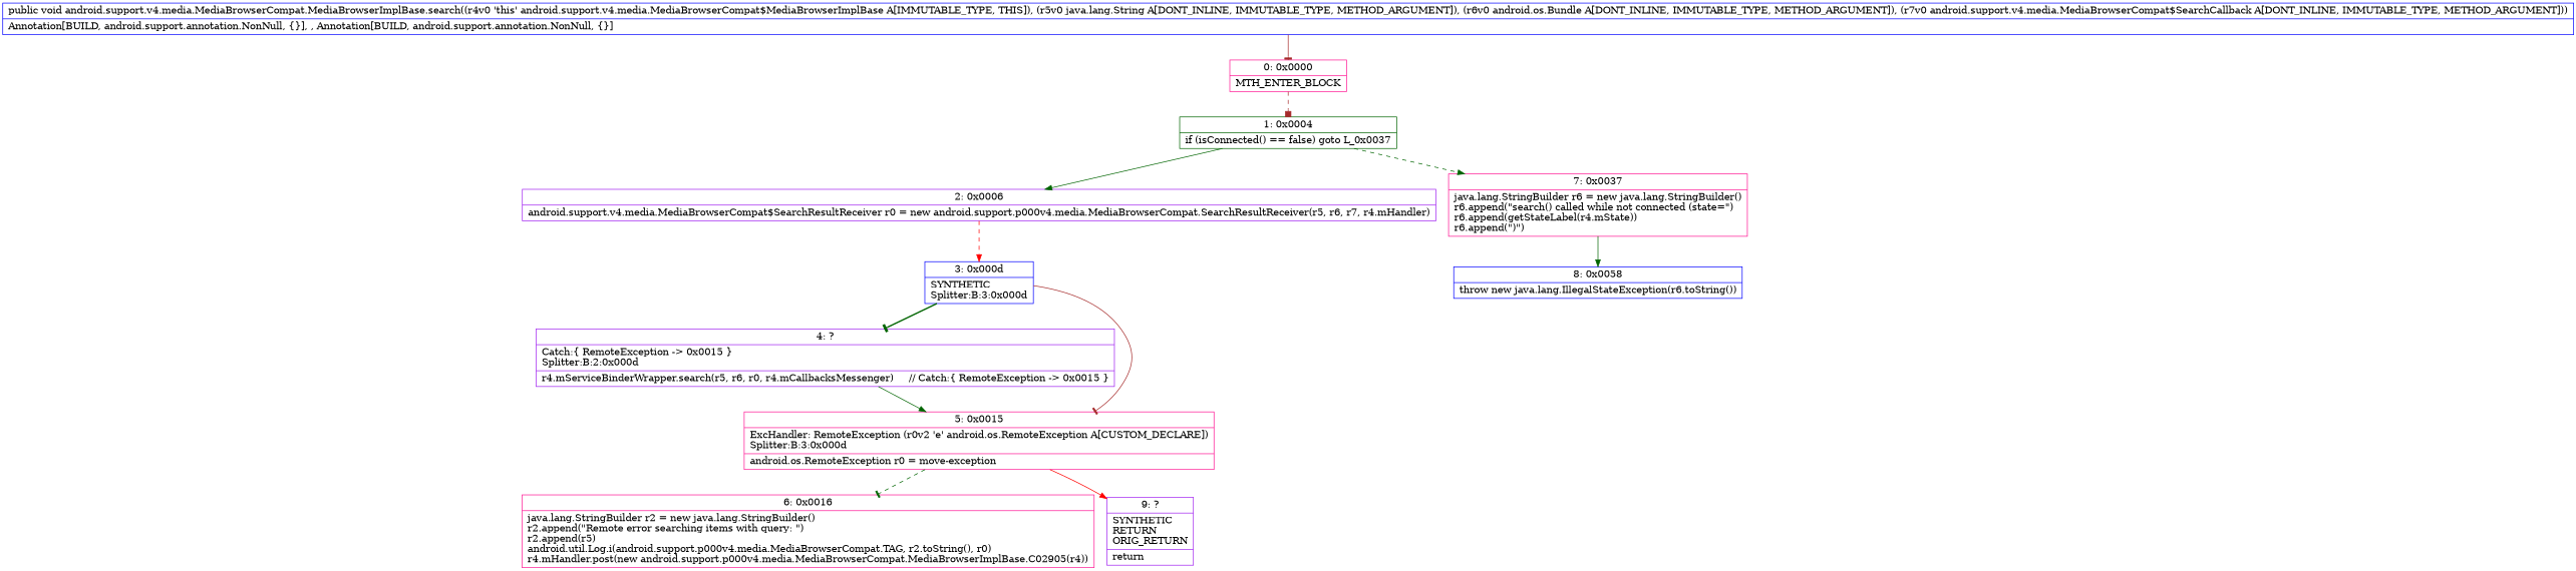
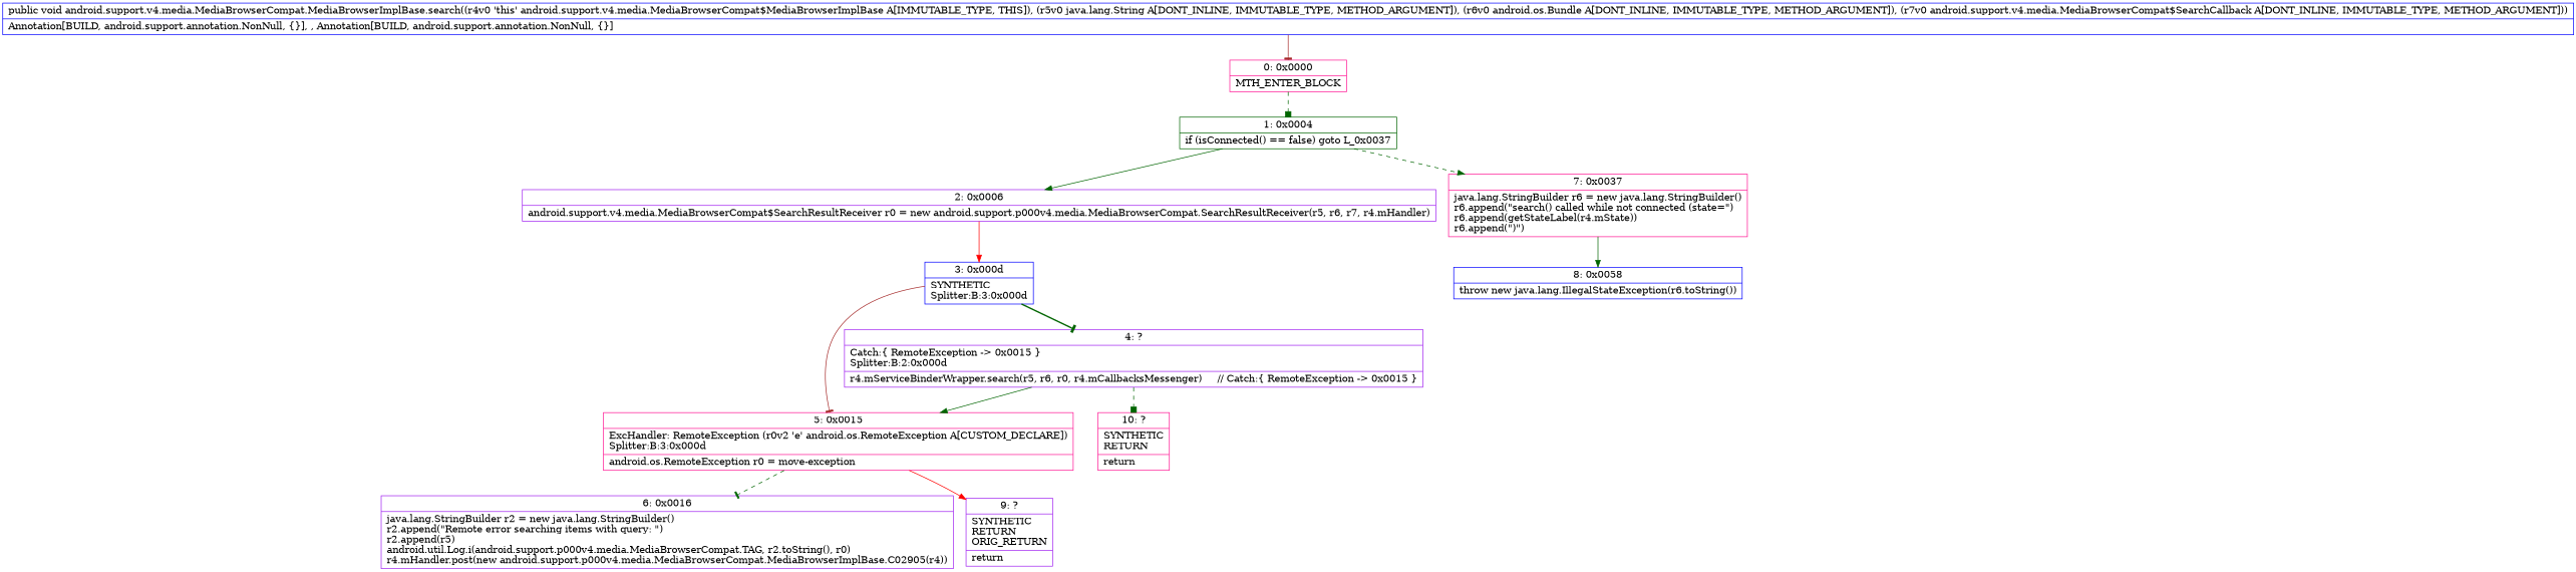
  digraph {
    node [color=deeppink shape=record]
    edge [arrowhead=normal color=darkgreen style=solid]
    n1 [label="{0\:\ 0x0000|MTH_ENTER_BLOCK\l}"]
    n2 [color=darkgreen label="{1\:\ 0x0004|if (isConnected() == false) goto L_0x0037\l}"]
    n3 [color=purple label="{2\:\ 0x0006|android.support.v4.media.MediaBrowserCompat$SearchResultReceiver r0 = new android.support.p000v4.media.MediaBrowserCompat.SearchResultReceiver(r5, r6, r7, r4.mHandler)\l}"]
    n4 [label="{7\:\ 0x0037|java.lang.StringBuilder r6 = new java.lang.StringBuilder()\lr6.append(\"search() called while not connected (state=\")\lr6.append(getStateLabel(r4.mState))\lr6.append(\")\")\l}"]
    n5 [color=blue label="{3\:\ 0x000d|SYNTHETIC\lSplitter:B:3:0x000d\l}"]
    n6 [color=blue label="{8\:\ 0x0058|throw new java.lang.IllegalStateException(r6.toString())\l}"]
    n7 [color=purple label="{4\:\ ?|Catch:\{ RemoteException \-\> 0x0015 \}\lSplitter:B:2:0x000d\l|r4.mServiceBinderWrapper.search(r5, r6, r0, r4.mCallbacksMessenger)     \/\/ Catch:\{ RemoteException \-\> 0x0015 \}\l}"]
    n8 [label="{5\:\ 0x0015|ExcHandler: RemoteException (r0v2 'e' android.os.RemoteException A[CUSTOM_DECLARE])\lSplitter:B:3:0x000d\l|android.os.RemoteException r0 = move\-exception\l}"]
-   n10 [label="{6\:\ 0x0016|java.lang.StringBuilder r2 = new java.lang.StringBuilder()\lr2.append(\"Remote error searching items with query: \")\lr2.append(r5)\landroid.util.Log.i(android.support.p000v4.media.MediaBrowserCompat.TAG, r2.toString(), r0)\lr4.mHandler.post(new android.support.p000v4.media.MediaBrowserCompat.MediaBrowserImplBase.C02905(r4))\l}"]
+   n9 [label="{10\:\ ?|SYNTHETIC\lRETURN\l|return\l}"]
+   n10 [color=purple label="{6\:\ 0x0016|java.lang.StringBuilder r2 = new java.lang.StringBuilder()\lr2.append(\"Remote error searching items with query: \")\lr2.append(r5)\landroid.util.Log.i(android.support.p000v4.media.MediaBrowserCompat.TAG, r2.toString(), r0)\lr4.mHandler.post(new android.support.p000v4.media.MediaBrowserCompat.MediaBrowserImplBase.C02905(r4))\l}"]
    n11 [color=purple label="{9\:\ ?|SYNTHETIC\lRETURN\lORIG_RETURN\l|return\l}"]
    n12 [color=blue label="{public void android.support.v4.media.MediaBrowserCompat.MediaBrowserImplBase.search((r4v0 'this' android.support.v4.media.MediaBrowserCompat$MediaBrowserImplBase A[IMMUTABLE_TYPE, THIS]), (r5v0 java.lang.String A[DONT_INLINE, IMMUTABLE_TYPE, METHOD_ARGUMENT]), (r6v0 android.os.Bundle A[DONT_INLINE, IMMUTABLE_TYPE, METHOD_ARGUMENT]), (r7v0 android.support.v4.media.MediaBrowserCompat$SearchCallback A[DONT_INLINE, IMMUTABLE_TYPE, METHOD_ARGUMENT]))  | Annotation[BUILD, android.support.annotation.NonNull, \{\}], , Annotation[BUILD, android.support.annotation.NonNull, \{\}]\l}"]
-   n1 -> n2 [arrowhead=box color=brown style=dashed]
+   n1 -> n2 [arrowhead=box style=dashed]
    n2 -> n3
    n2 -> n4 [style=dashed]
-   n3 -> n5 [color=red style=dashed]
+   n3 -> n5 [color=red]
    n4 -> n6
    n5 -> n7 [arrowhead=tee style=bold]
    n5 -> n8 [arrowhead=tee color=brown]
    n7 -> n8
+   n7 -> n9 [arrowhead=box style=dashed]
    n8 -> n10 [arrowhead=tee style=dashed]
    n8 -> n11 [color=red]
    n12 -> n1 [arrowhead=tee color=brown]
  }
